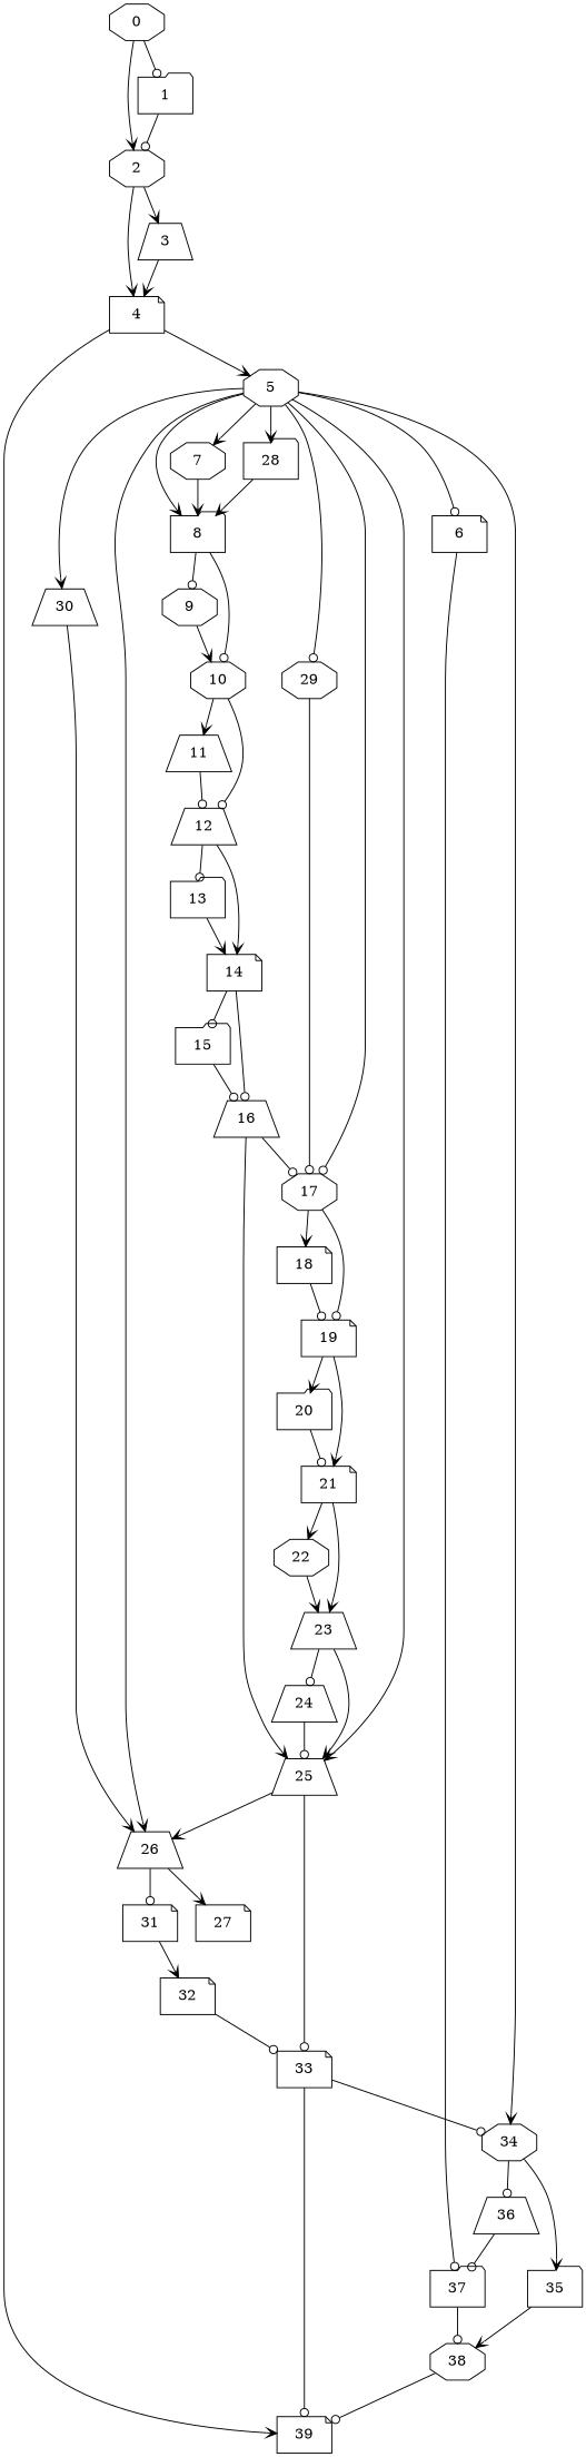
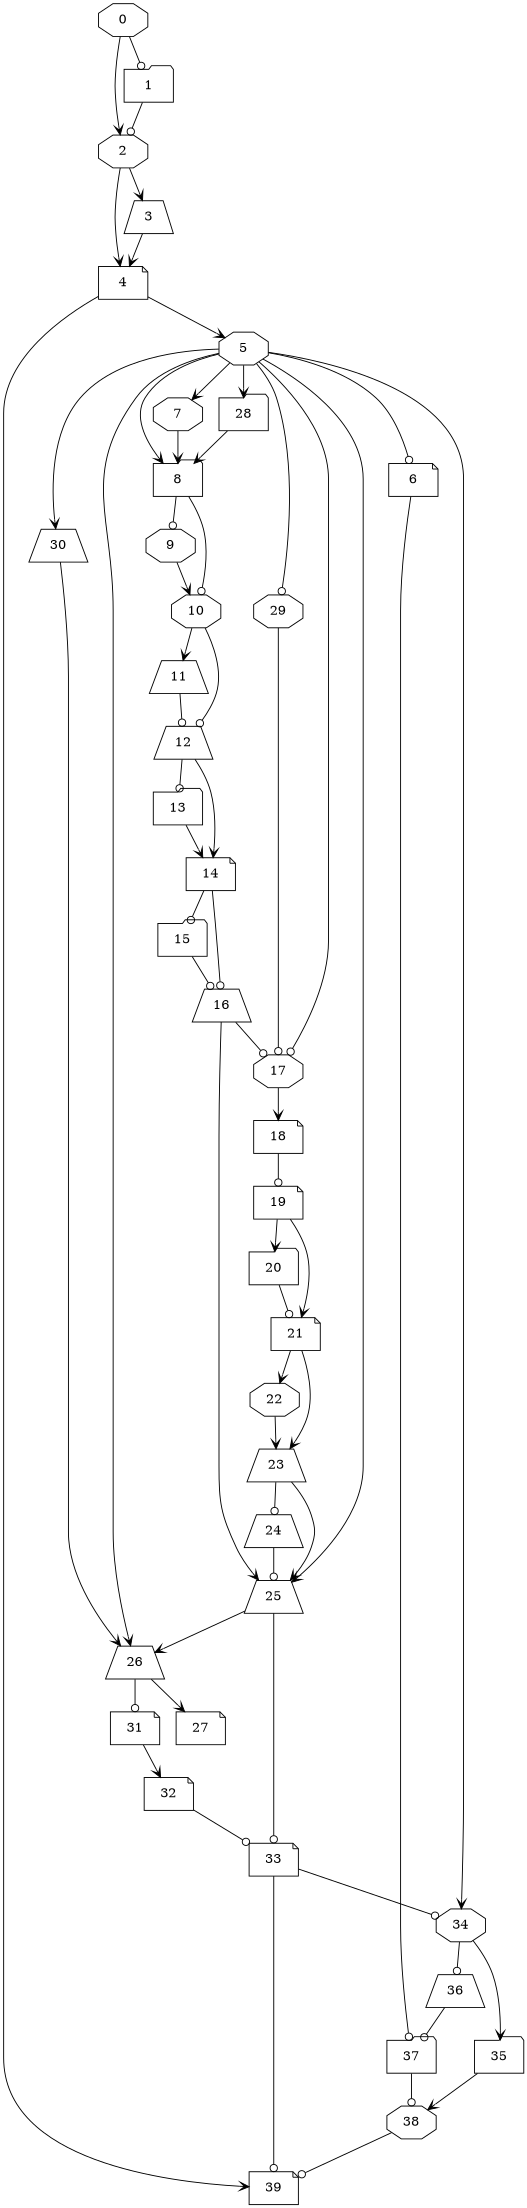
  digraph {
    node [shape=octagon]
    edge [arrowhead=vee]
    0
    1 [shape=folder]
    2
    3 [shape=trapezium]
    4 [shape=note]
    5
    39 [shape=note]
    6 [shape=note]
    7
    8 [shape=folder]
    17
    25 [shape=trapezium]
    26 [shape=trapezium]
    28 [shape=folder]
    29
    30 [shape=trapezium]
    34
    37 [shape=folder]
    9
    10
    18 [shape=note]
    19 [shape=note]
    33 [shape=note]
    27 [shape=note]
    31 [shape=note]
    35 [shape=folder]
    36 [shape=trapezium]
    38
    11 [shape=trapezium]
    12 [shape=trapezium]
    13 [shape=folder]
    14 [shape=note]
    15 [shape=folder]
    16 [shape=trapezium]
    20 [shape=folder]
    21 [shape=note]
    22
    23 [shape=trapezium]
    24 [shape=trapezium]
    32 [shape=note]
    0 -> 1 [arrowhead=odot]
    0 -> 2
    1 -> 2 [arrowhead=odot]
    2 -> 3
    2 -> 4
    3 -> 4
    4 -> 5
    4 -> 39
    5 -> 6 [arrowhead=odot]
    5 -> 7
    5 -> 8
    5 -> 17 [arrowhead=odot]
    5 -> 25
    5 -> 26
    5 -> 28
    5 -> 29 [arrowhead=odot]
    5 -> 30
    5 -> 34
    6 -> 37 [arrowhead=odot]
    7 -> 8
    8 -> 9 [arrowhead=odot]
    8 -> 10 [arrowhead=odot]
    17 -> 18
-   17 -> 19 [arrowhead=odot]
    25 -> 26
    25 -> 33 [arrowhead=odot]
    26 -> 27
    26 -> 31 [arrowhead=odot]
    28 -> 8
    29 -> 17 [arrowhead=odot]
    30 -> 26
    34 -> 35
    34 -> 36 [arrowhead=odot]
    37 -> 38 [arrowhead=odot]
    9 -> 10
    10 -> 11
    10 -> 12 [arrowhead=odot]
    18 -> 19 [arrowhead=odot]
    19 -> 20
    19 -> 21
    33 -> 39 [arrowhead=odot]
    33 -> 34 [arrowhead=odot]
    31 -> 32
    35 -> 38
    36 -> 37 [arrowhead=odot]
    38 -> 39 [arrowhead=odot]
    11 -> 12 [arrowhead=odot]
    12 -> 13 [arrowhead=odot]
    12 -> 14
    13 -> 14
    14 -> 15 [arrowhead=odot]
    14 -> 16 [arrowhead=odot]
    15 -> 16 [arrowhead=odot]
    16 -> 17 [arrowhead=odot]
    16 -> 25
    20 -> 21 [arrowhead=odot]
    21 -> 22
    21 -> 23
    22 -> 23
    23 -> 25
    23 -> 24 [arrowhead=odot]
    24 -> 25 [arrowhead=odot]
    32 -> 33 [arrowhead=odot]
  }
